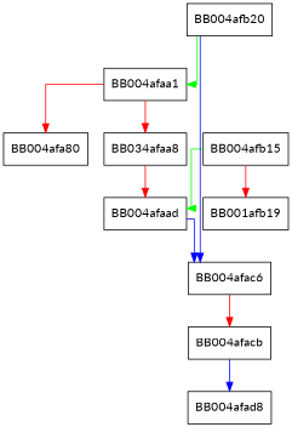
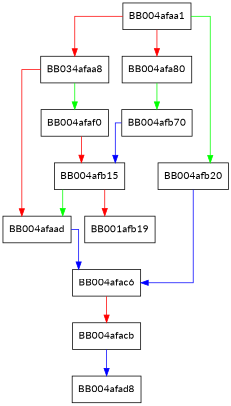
  digraph {
    fontname=Lato
    splines=ortho
    node [fontname=Lato shape=box]
    edge [color=red fontname=Lato]
    BB004afa80
+   BB004afb70
    BB004afb15
    BB004afaa1
    BB004afb20
    n6 [label=BB034afaa8]
    BB004afaad
    n8 [label=BB001afb19]
    BB004afac6
+   BB004afaf0
    BB004afacb
    BB004afad8
+   BB004afa80 -> BB004afb70 [color=green]
+   BB004afb70 -> BB004afb15 [color=blue]
    BB004afb15 -> BB004afaad [color=green]
    BB004afb15 -> n8
    BB004afaa1 -> BB004afa80
-   BB004afb20 -> BB004afaa1 [color=green]
+   BB004afaa1 -> BB004afb20 [color=green]
    BB004afaa1 -> n6
    BB004afb20 -> BB004afac6 [color=blue]
    n6 -> BB004afaad
+   n6 -> BB004afaf0 [color=green]
    BB004afaad -> BB004afac6 [color=blue]
    BB004afac6 -> BB004afacb
+   BB004afaf0 -> BB004afb15
    BB004afacb -> BB004afad8 [color=blue]
  }
